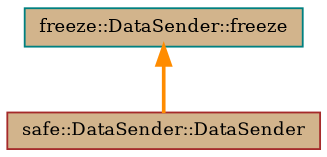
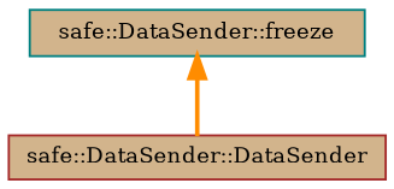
  digraph {
    rankdir=TB
    fontname="DejaVu Serif"
    node [fillcolor=tan fontname="DejaVu Serif" fontsize=10 shape=record style=filled]
-   n1 [color=teal fontcolor=black height=0.2 label="freeze::DataSender::freeze" width=0.4]
+   n1 [color=teal fontcolor=black height=0.2 label="safe::DataSender::freeze" width=0.4]
    n2 [color=brown height=0.2 label="safe::DataSender::DataSender" width=0.4]
    n1 -> n2 [color=darkorange dir=back fontname="DejaVu Serif" fontsize=10 labelfontname=FreeSans labelfontsize=10 style=bold]
  }
